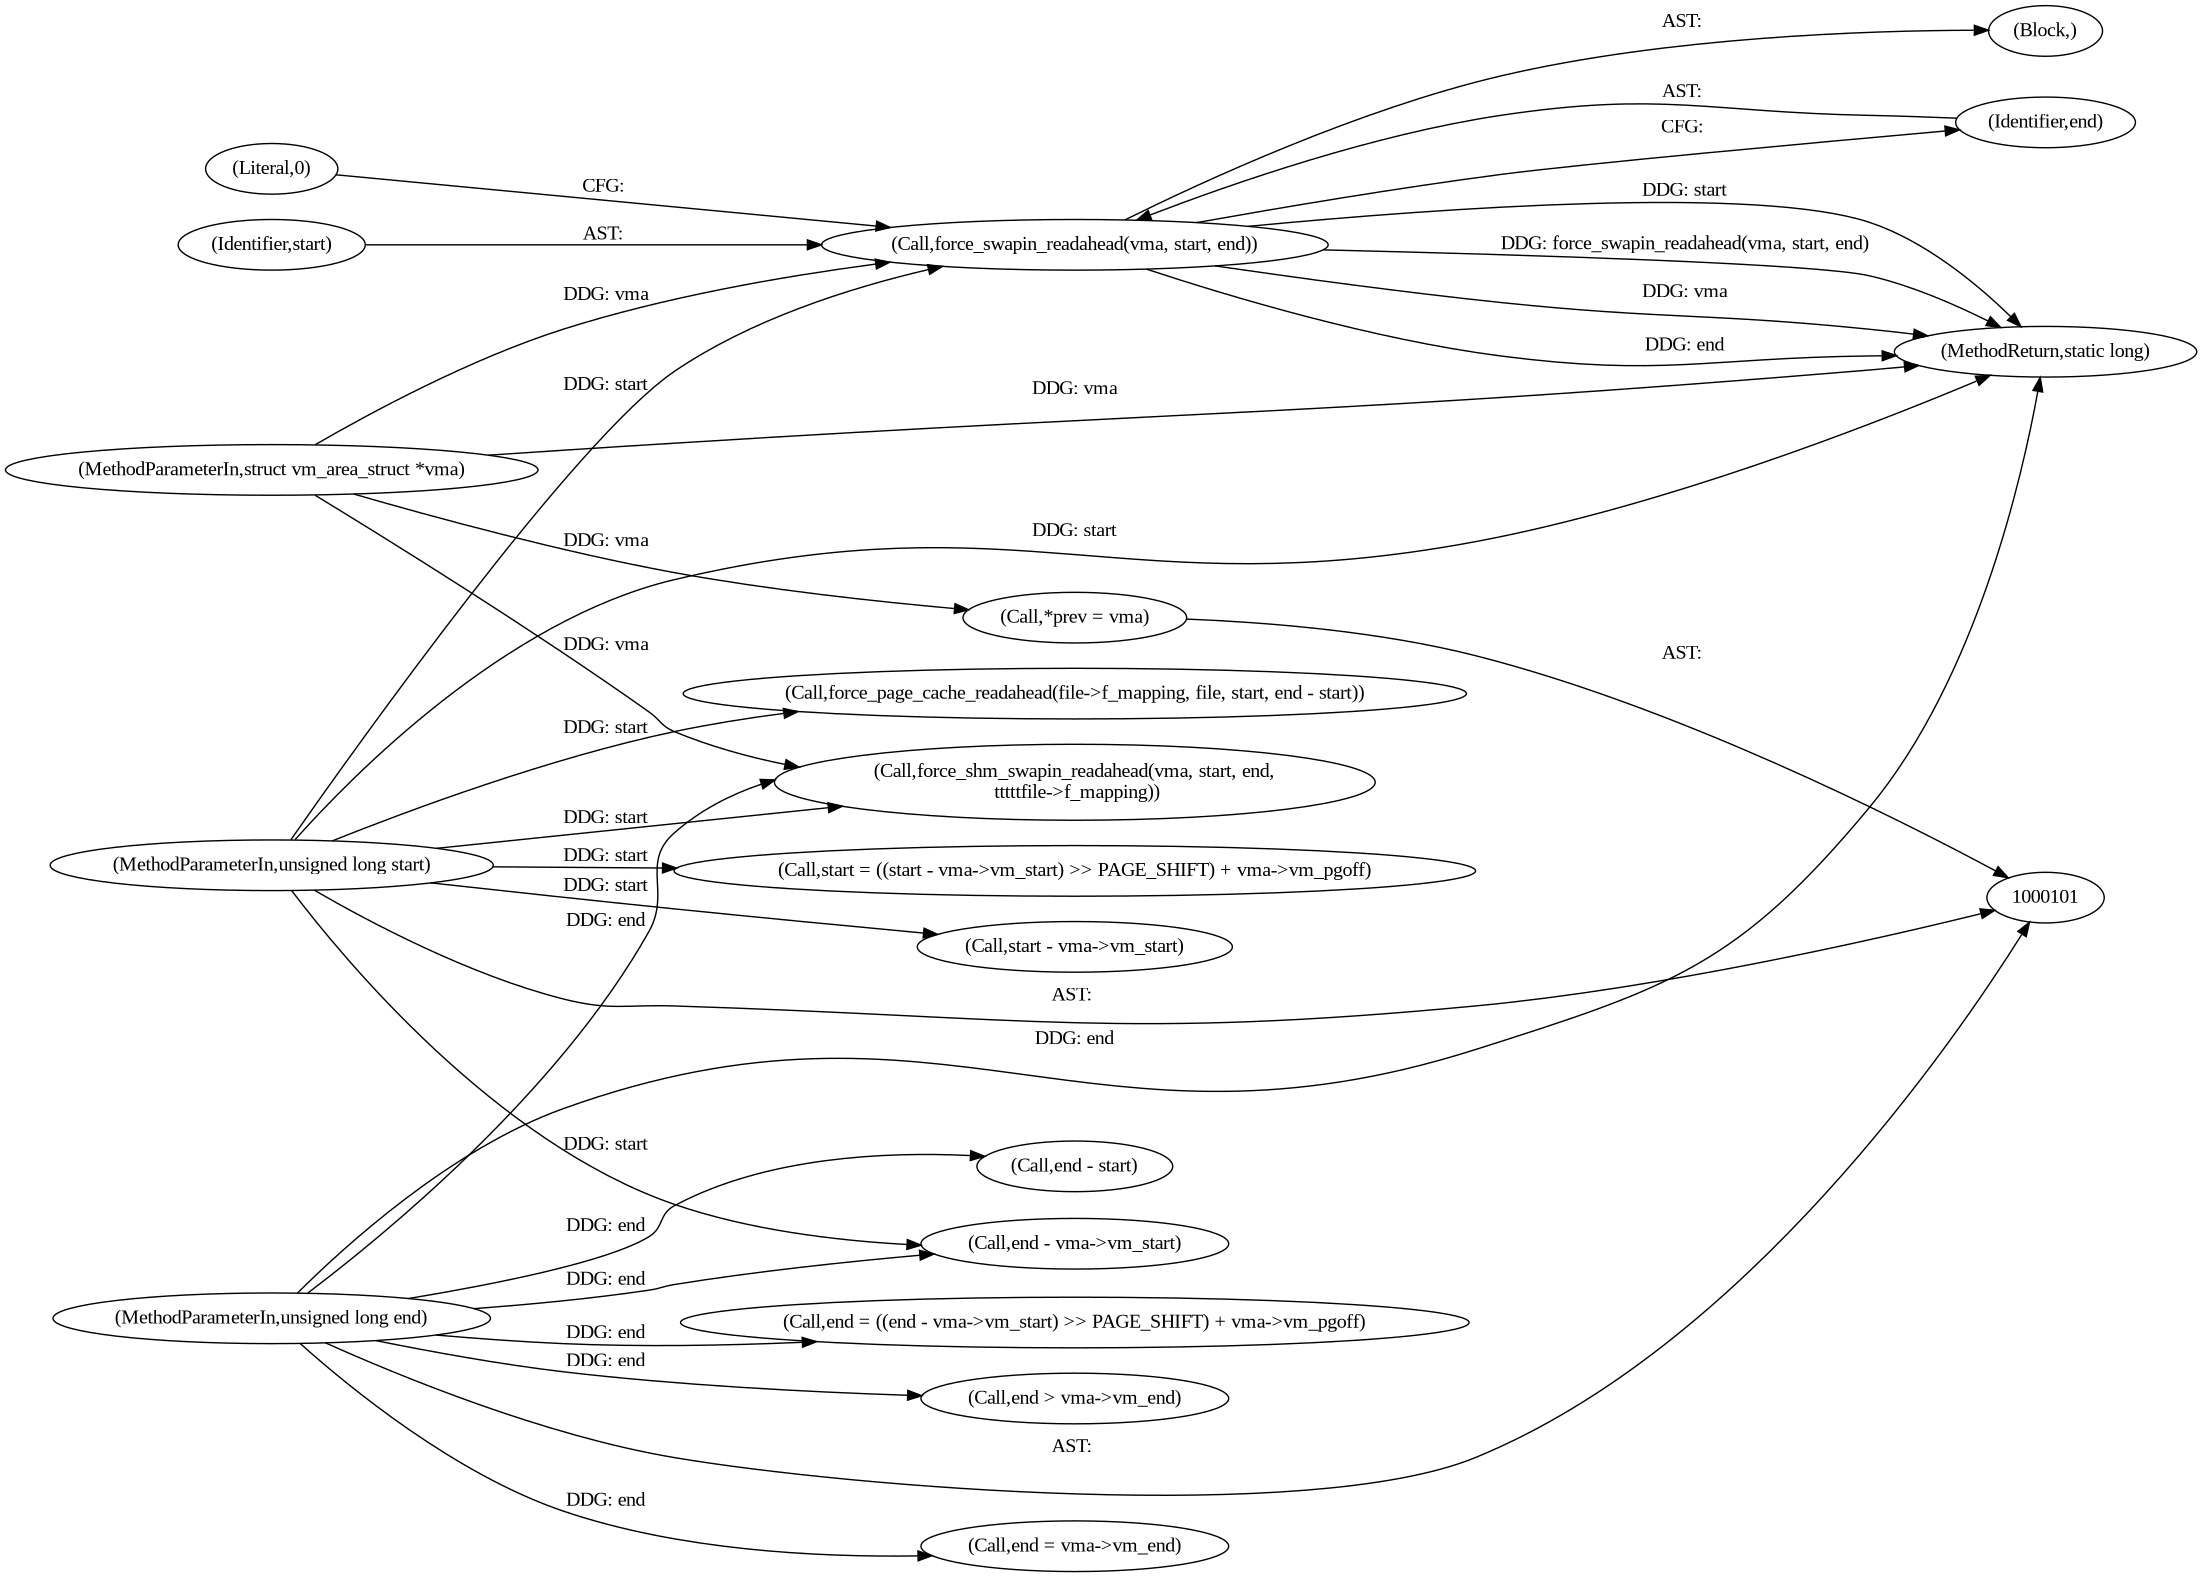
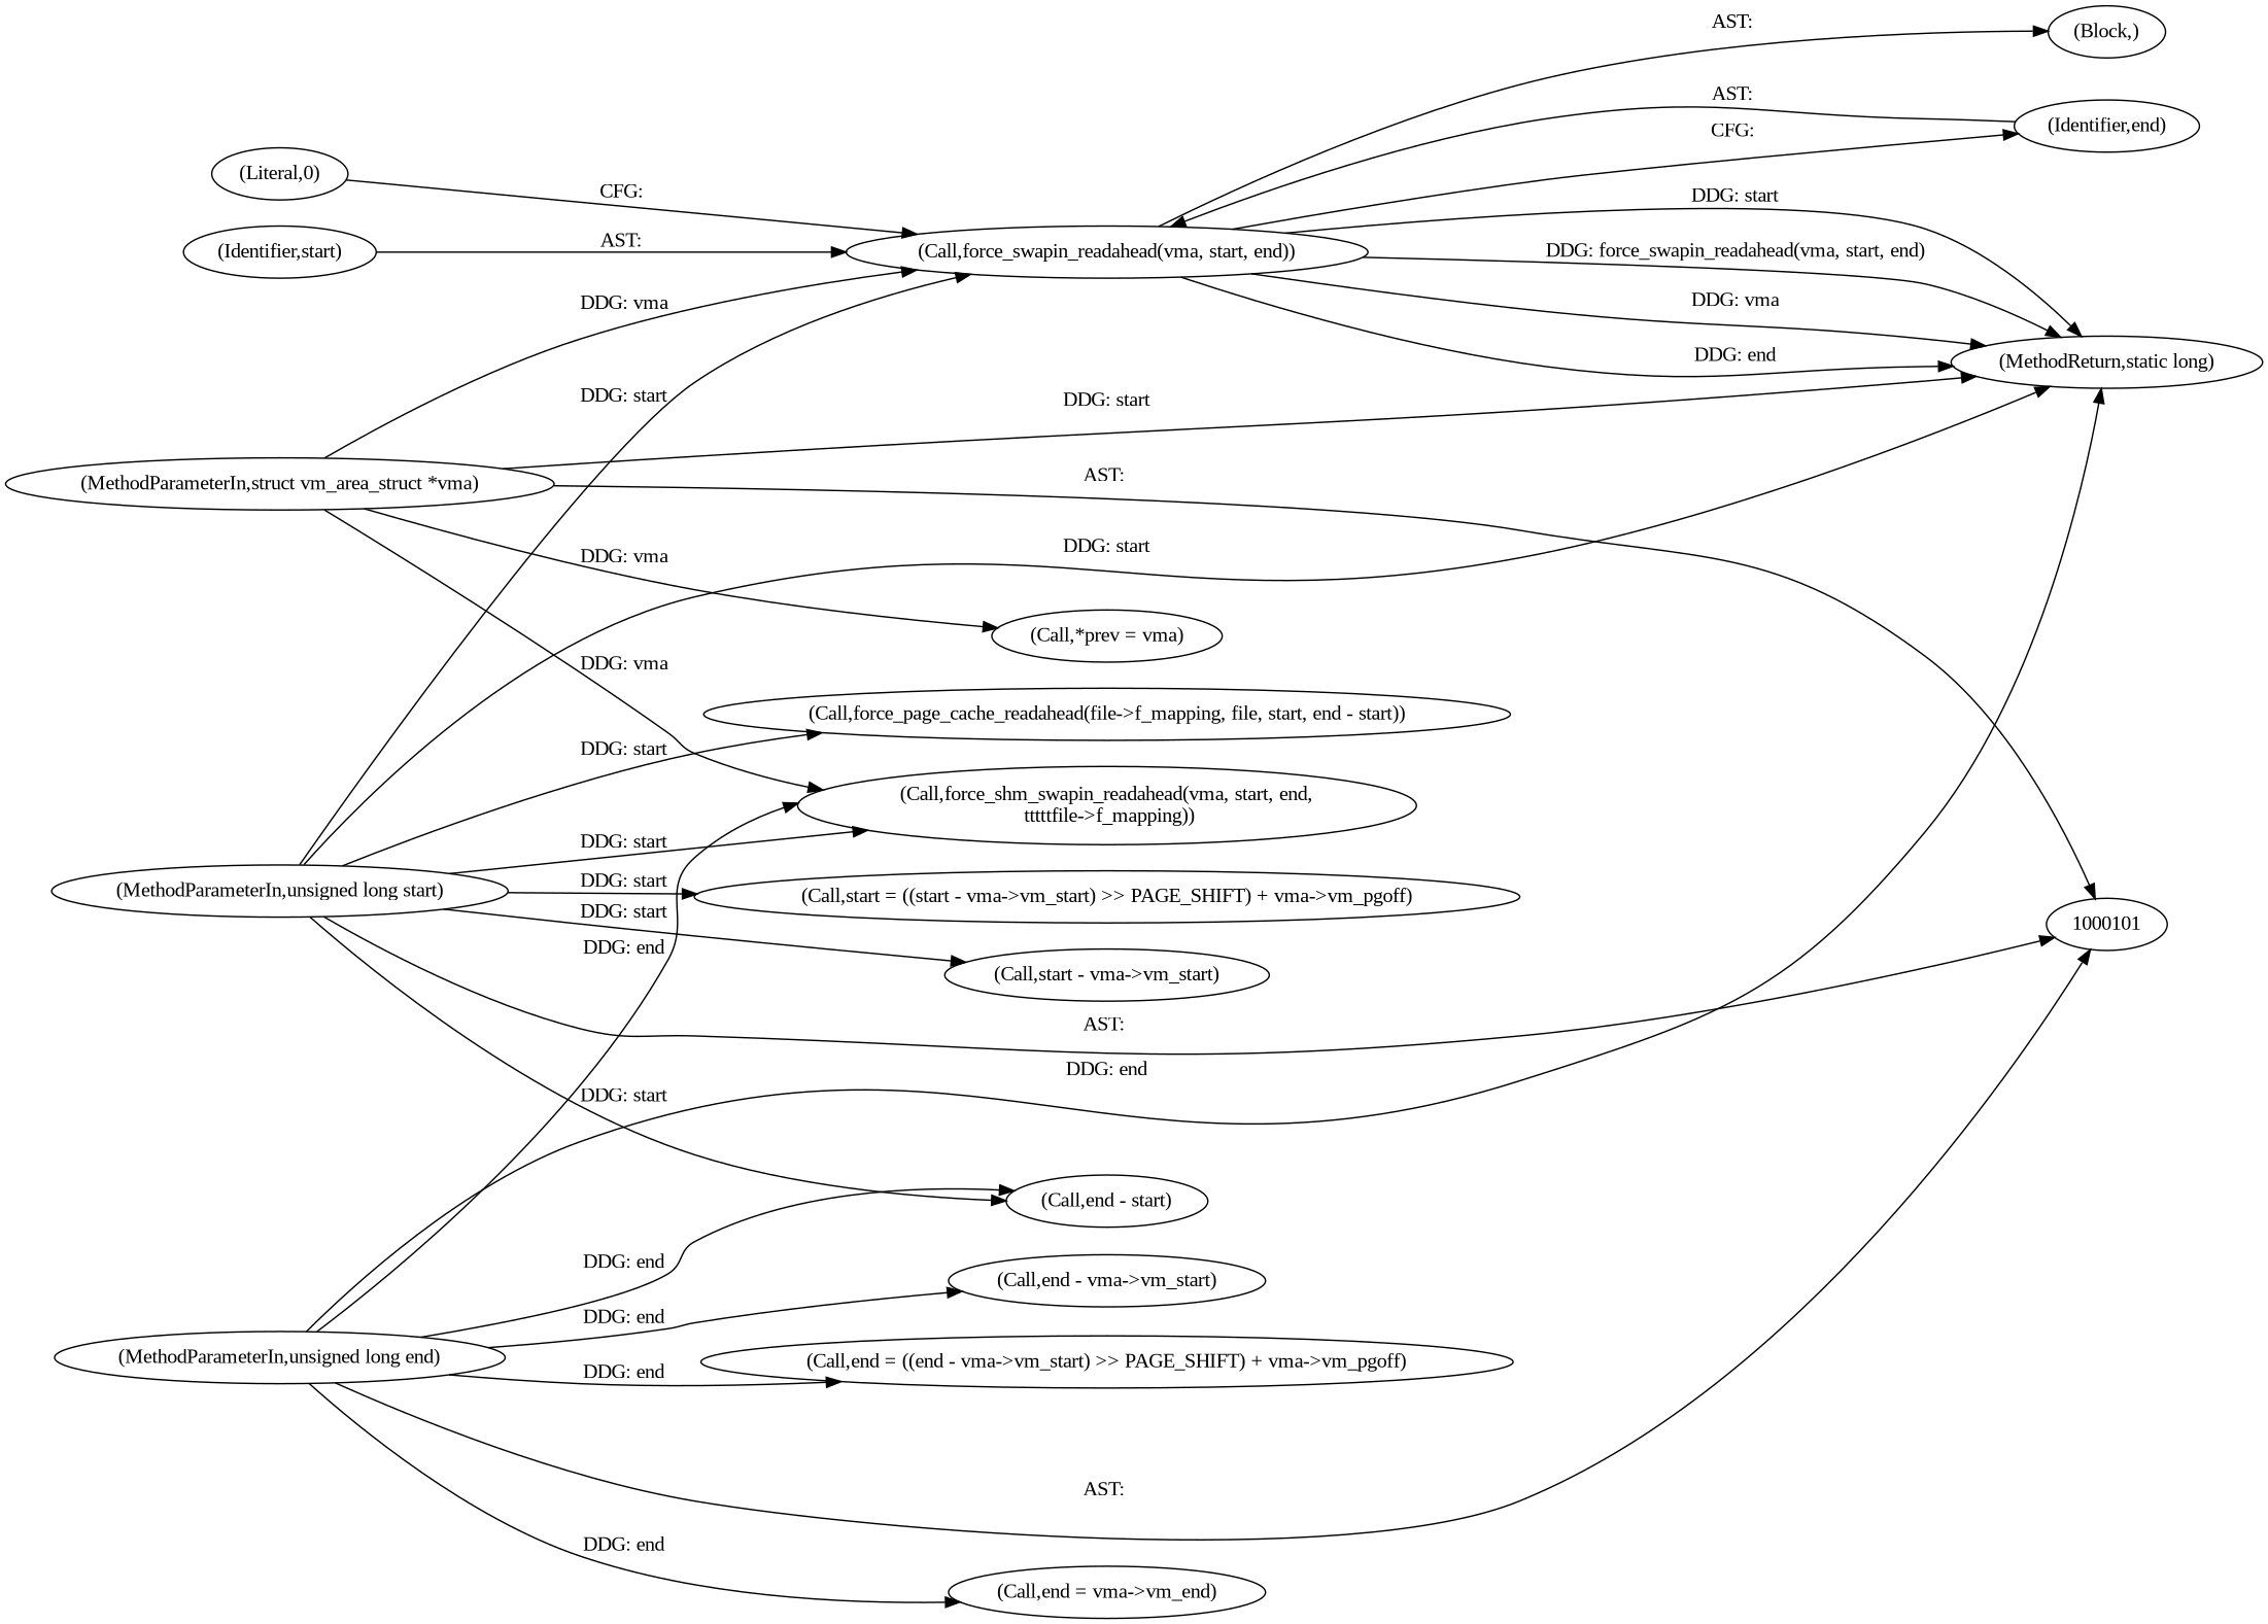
  digraph {
    fontname="Liberation Serif"
    rankdir=LR
    node [fontname="Liberation Serif"]
    edge [fontname="Liberation Serif"]
    n1 [label="(Call,force_swapin_readahead(vma, start, end))"]
    n2 [label="(Identifier,end)"]
    n3 [label="(Block,)"]
    n4 [label="(MethodReturn,static long)"]
    n5 [label="(MethodParameterIn,struct vm_area_struct *vma)"]
    n6 [label="(Call,force_shm_swapin_readahead(vma, start, end,\n \t\t\t\t\tfile->f_mapping))"]
    n7 [label="(Call,*prev = vma)"]
    1000101
    n9 [label="(MethodParameterIn,unsigned long start)"]
    n10 [label="(Call,end - start)"]
    n11 [label="(Call,force_page_cache_readahead(file->f_mapping, file, start, end - start))"]
    n12 [label="(Call,start = ((start - vma->vm_start) >> PAGE_SHIFT) + vma->vm_pgoff)"]
    n13 [label="(Call,start - vma->vm_start)"]
    n14 [label="(MethodParameterIn,unsigned long end)"]
    n15 [label="(Call,end = ((end - vma->vm_start) >> PAGE_SHIFT) + vma->vm_pgoff)"]
    n16 [label="(Call,end - vma->vm_start)"]
    n17 [label="(Call,end = vma->vm_end)"]
-   n18 [label="(Call,end > vma->vm_end)"]
    n19 [label="(Identifier,start)"]
    n20 [label="(Literal,0)"]
    n1 -> n2 [label="CFG: "]
    n1 -> n3 [label="AST: "]
    n1 -> n4 [label="DDG: start"]
    n1 -> n4 [label="DDG: force_swapin_readahead(vma, start, end)"]
    n1 -> n4 [label="DDG: vma"]
    n1 -> n4 [label="DDG: end"]
    n2 -> n1 [label="AST: "]
    n5 -> n1 [label="DDG: vma"]
-   n5 -> n4 [label="DDG: vma"]
+   n5 -> n4 [label="DDG: start"]
    n5 -> n6 [label="DDG: vma"]
    n5 -> n7 [label="DDG: vma"]
-   n7 -> 1000101 [label="AST: "]
+   n5 -> 1000101 [label="AST: "]
    n9 -> n1 [label="DDG: start"]
    n9 -> n4 [label="DDG: start"]
    n9 -> n6 [label="DDG: start"]
    n9 -> 1000101 [label="AST: "]
-   n9 -> n16 [label="DDG: start"]
+   n9 -> n10 [label="DDG: start"]
    n9 -> n11 [label="DDG: start"]
    n9 -> n12 [label="DDG: start"]
    n9 -> n13 [label="DDG: start"]
    n14 -> n4 [label="DDG: end"]
    n14 -> n6 [label="DDG: end"]
    n14 -> 1000101 [label="AST: "]
    n14 -> n10 [label="DDG: end"]
    n14 -> n15 [label="DDG: end"]
    n14 -> n16 [label="DDG: end"]
    n14 -> n17 [label="DDG: end"]
-   n14 -> n18 [label="DDG: end"]
    n19 -> n1 [label="AST: "]
    n20 -> n1 [label="CFG: "]
  }
